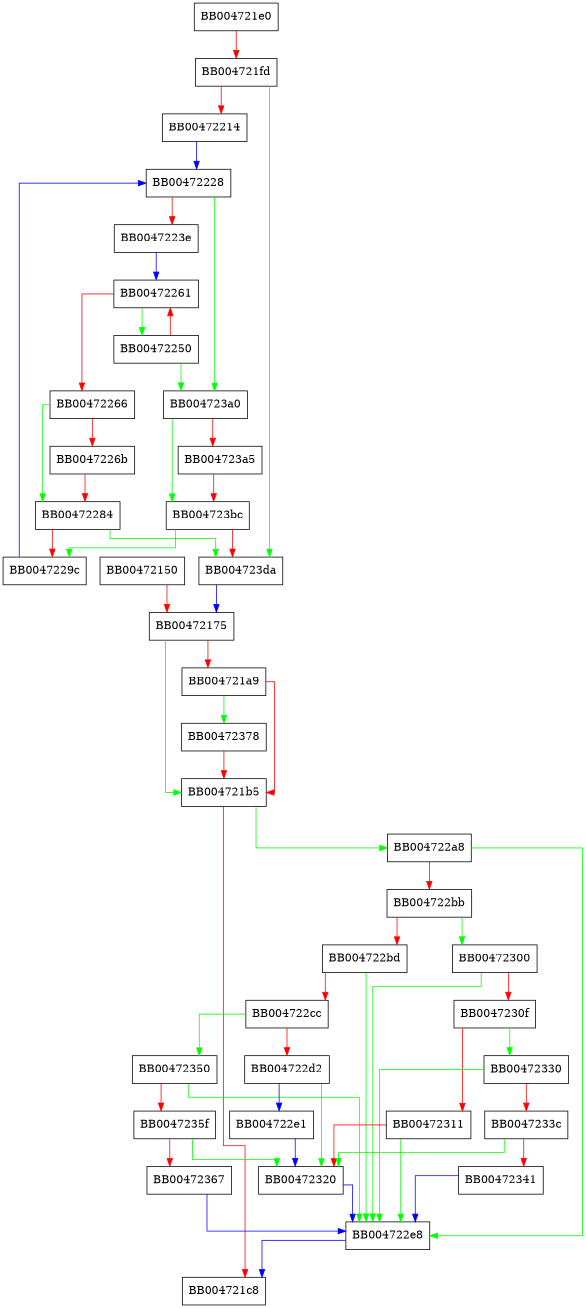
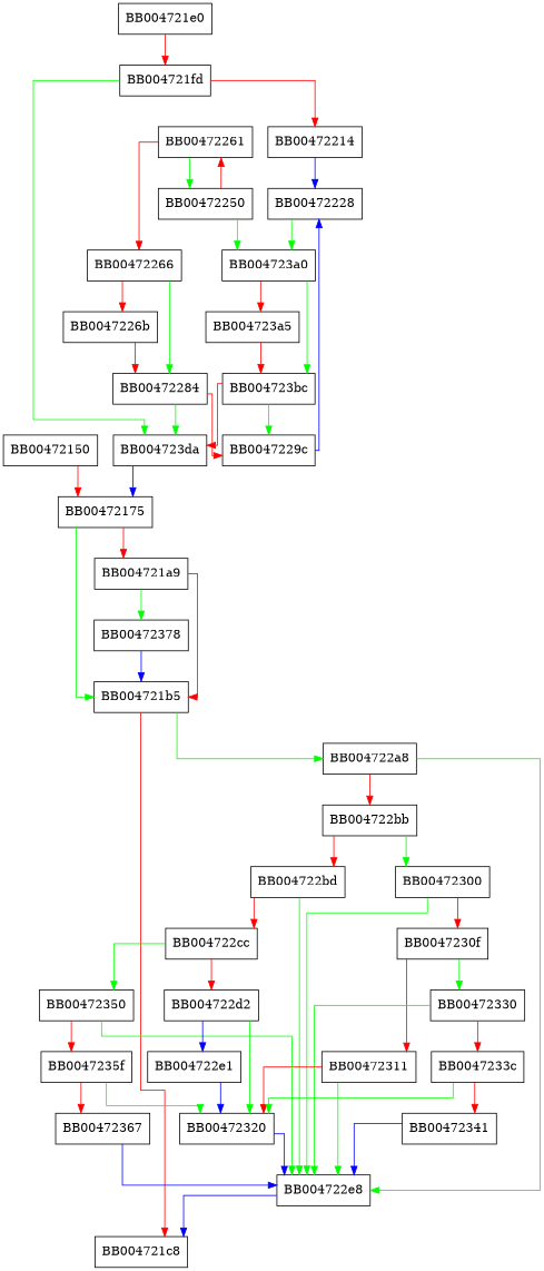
  digraph {
    splines=ortho
    node [shape=box]
    edge [color=red]
    BB00472150
    BB00472175
    BB004721e0
    BB004721fd
    BB004721b5
    BB004721a9
    BB004723da
    BB00472214
    BB004722a8
    BB004721c8
    BB00472378
    BB004722e8
    BB004722bb
    BB00472300
    BB004722bd
    BB00472228
    BB004723a0
-   BB0047223e
    BB004723bc
    BB004723a5
    BB00472261
    BB0047229c
    BB00472250
    BB00472266
    BB00472284
    BB0047226b
    BB0047230f
    BB004722cc
    BB00472330
    BB00472311
    BB00472350
    BB004722d2
    BB0047235f
    BB00472320
    BB004722e1
    BB00472367
    BB0047233c
    BB00472341
    BB00472150 -> BB00472175
    BB00472175 -> BB004721b5 [color=green]
    BB00472175 -> BB004721a9
    BB004721e0 -> BB004721fd
    BB004721fd -> BB004723da [color=green]
    BB004721fd -> BB00472214
    BB004721b5 -> BB004722a8 [color=green]
    BB004721b5 -> BB004721c8
    BB004721a9 -> BB004721b5
    BB004721a9 -> BB00472378 [color=green]
    BB004723da -> BB00472175 [color=blue]
    BB00472214 -> BB00472228 [color=blue]
    BB004722a8 -> BB004722e8 [color=green]
    BB004722a8 -> BB004722bb
-   BB00472378 -> BB004721b5
+   BB00472378 -> BB004721b5 [color=blue]
    BB004722e8 -> BB004721c8 [color=blue]
    BB004722bb -> BB00472300 [color=green]
    BB004722bb -> BB004722bd
    BB00472300 -> BB004722e8 [color=green]
    BB00472300 -> BB0047230f
    BB004722bd -> BB004722e8 [color=green]
    BB004722bd -> BB004722cc
    BB00472228 -> BB004723a0 [color=green]
-   BB00472228 -> BB0047223e
    BB004723a0 -> BB004723bc [color=green]
    BB004723a0 -> BB004723a5
-   BB0047223e -> BB00472261 [color=blue]
    BB004723bc -> BB004723da
    BB004723bc -> BB0047229c [color=green]
    BB004723a5 -> BB004723bc
    BB00472261 -> BB00472250 [color=green]
    BB00472261 -> BB00472266
    BB0047229c -> BB00472228 [color=blue]
    BB00472250 -> BB004723a0 [color=green]
    BB00472250 -> BB00472261
    BB00472266 -> BB00472284 [color=green]
    BB00472266 -> BB0047226b
    BB00472284 -> BB004723da [color=green]
    BB00472284 -> BB0047229c
    BB0047226b -> BB00472284
    BB0047230f -> BB00472330 [color=green]
    BB0047230f -> BB00472311
    BB004722cc -> BB00472350 [color=green]
    BB004722cc -> BB004722d2
    BB00472330 -> BB004722e8 [color=green]
    BB00472330 -> BB0047233c
    BB00472311 -> BB004722e8 [color=green]
    BB00472311 -> BB00472320
    BB00472350 -> BB004722e8 [color=green]
    BB00472350 -> BB0047235f
    BB004722d2 -> BB00472320 [color=green]
    BB004722d2 -> BB004722e1 [color=blue]
    BB0047235f -> BB00472320 [color=green]
    BB0047235f -> BB00472367
    BB00472320 -> BB004722e8 [color=blue]
    BB004722e1 -> BB00472320 [color=blue]
    BB00472367 -> BB004722e8 [color=blue]
    BB0047233c -> BB00472320 [color=green]
    BB0047233c -> BB00472341
    BB00472341 -> BB004722e8 [color=blue]
  }
